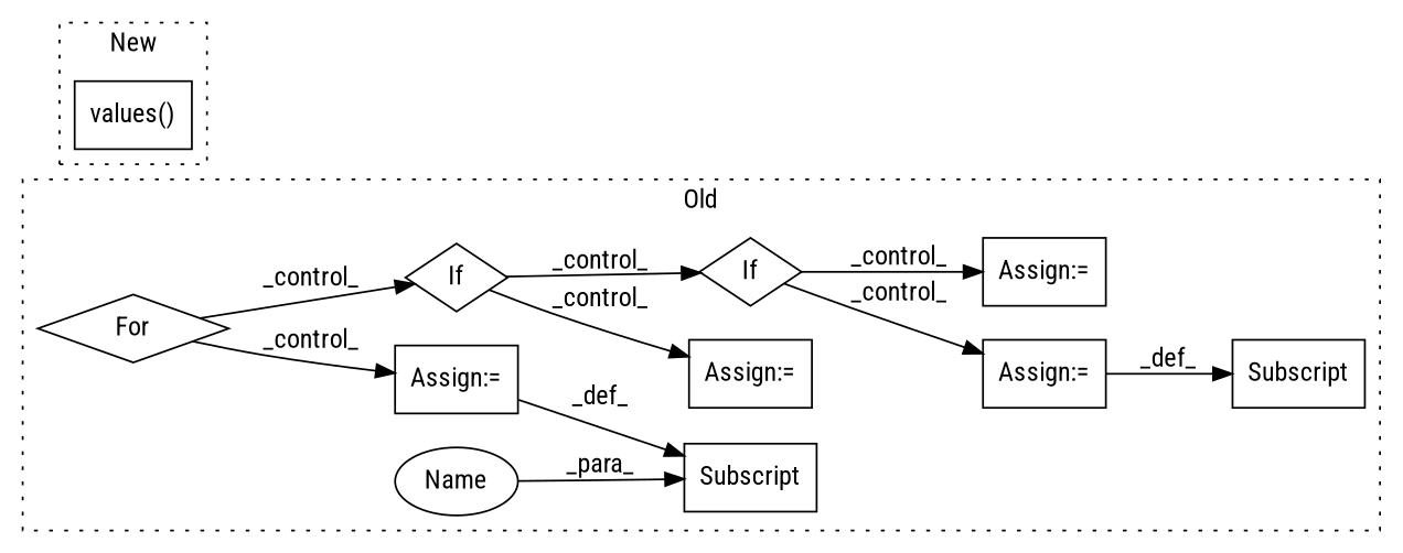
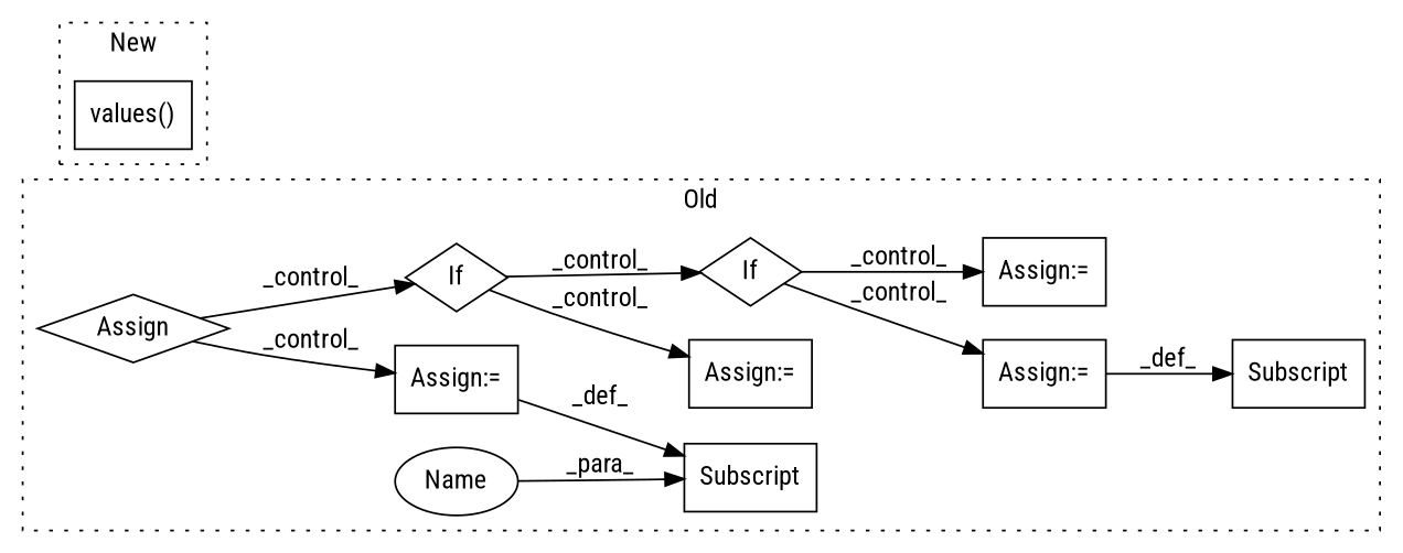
  digraph {
    rankdir=LR
    fontname="Roboto Condensed"
    node [a=68 l=3 shape=box fontname="Roboto Condensed"]
    edge [fontname="Roboto Condensed"]
-   n1 [a=107 l="4,22" label=For s="1471,1500" shape=diamond]
+   n1 [a=107 l="4,22" label=Assign s="1471,1500" shape=diamond]
    n2 [label="Assign:=" s=1681]
    n3 [label="Assign:=" s=1780]
    n4 [a=96 label=If s=1717 shape=diamond]
    n5 [label="Assign:=" s=1905]
    n6 [a=96 label=If s=1601 shape=diamond]
    n7 [a=63 l="6,0" label=Subscript s="1899,0"]
    n8 [label="Assign:=" s=1874]
    n9 [a=63 l="14,0" label=Subscript s="1766,0"]
    n10 [a=87 l=1 label=Name s=1903 shape=ellipse]
    n11 [a=75 l=17 label="values()" s=1700]
    subgraph cluster_1 {
      label=Old
      style=dotted
      n1
      n2
      n3
      n4
      n5
      n6
      n7
      n8
      n9
      n10
    }
    subgraph cluster_2 {
      label=New
      style=dotted
      n11
    }
    n1 -> n5 [label=_control_]
    n1 -> n6 [label=_control_]
    n3 -> n9 [label=_def_]
    n4 -> n3 [label=_control_]
    n4 -> n8 [label=_control_]
    n5 -> n7 [label=_def_]
    n6 -> n2 [label=_control_]
    n6 -> n4 [label=_control_]
    n10 -> n7 [label=_para_]
  }
